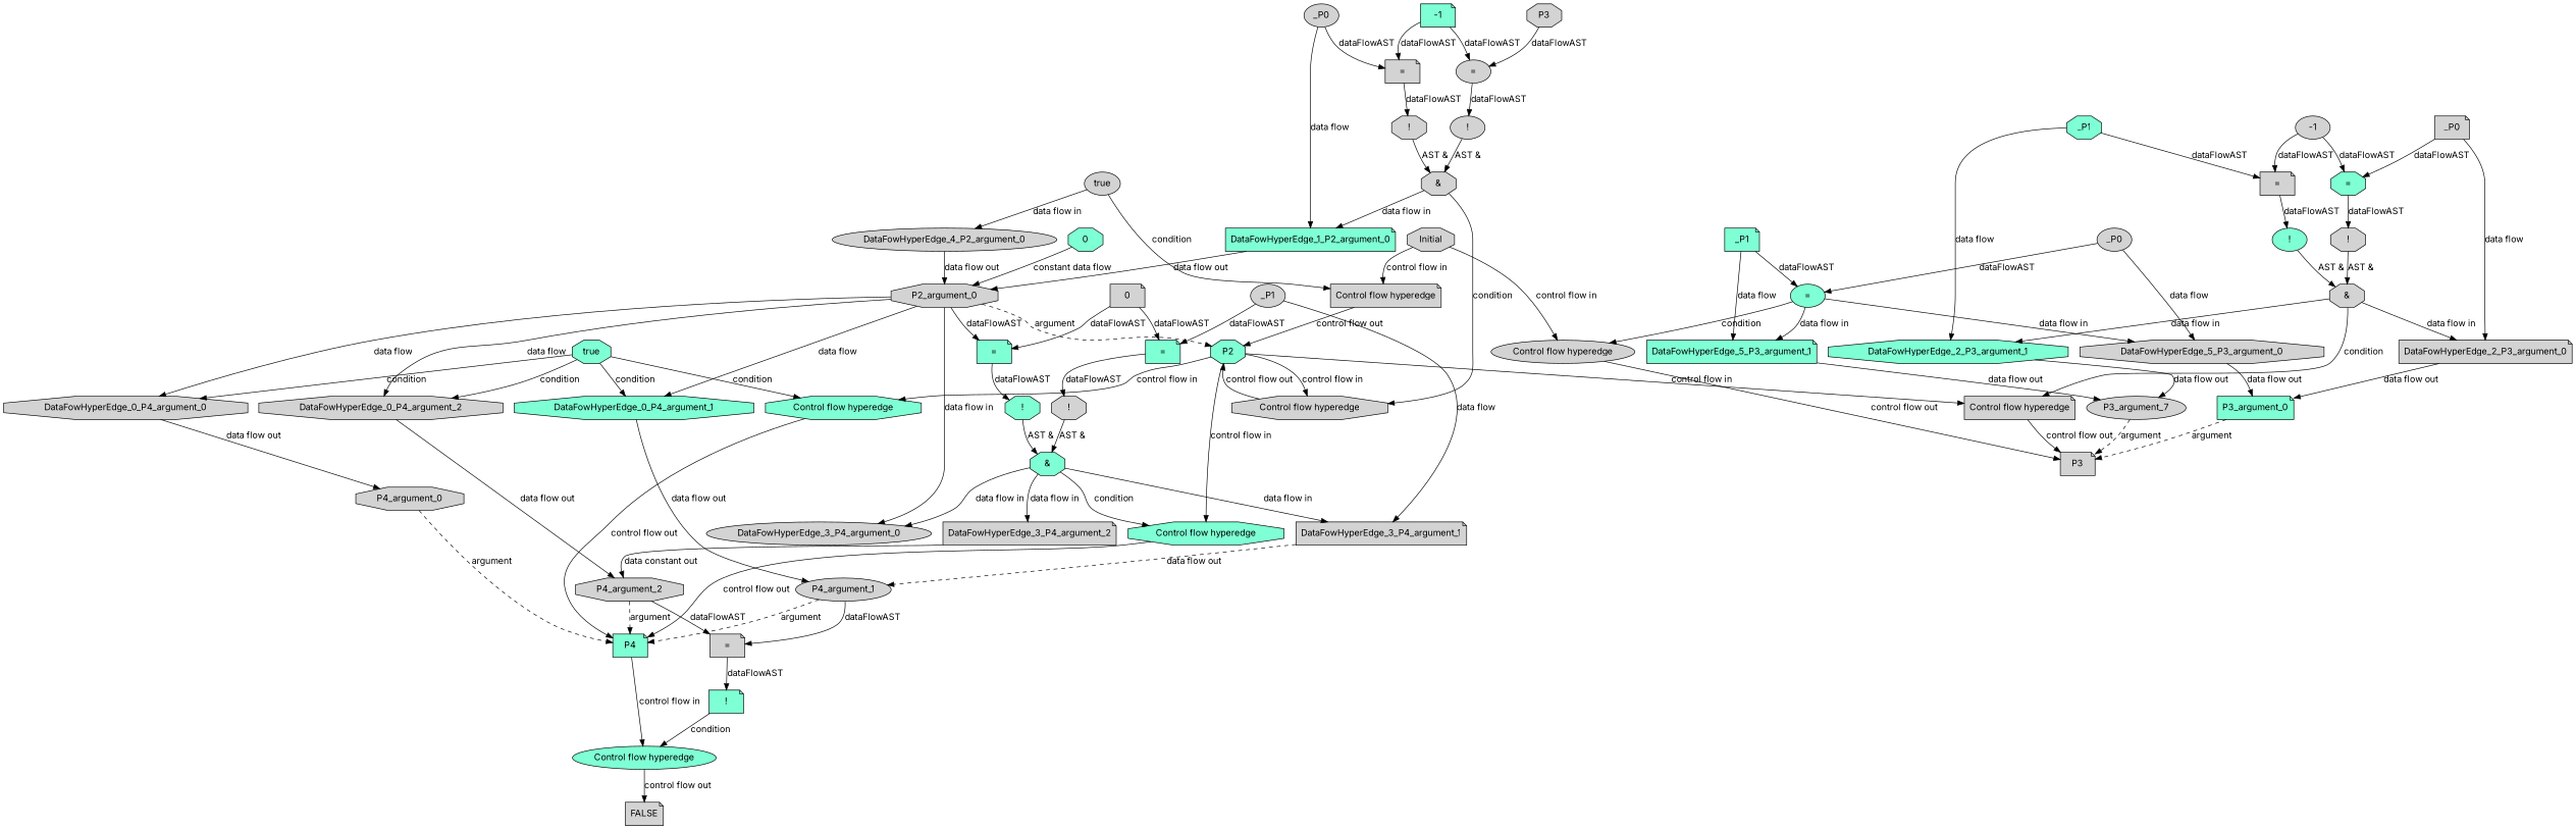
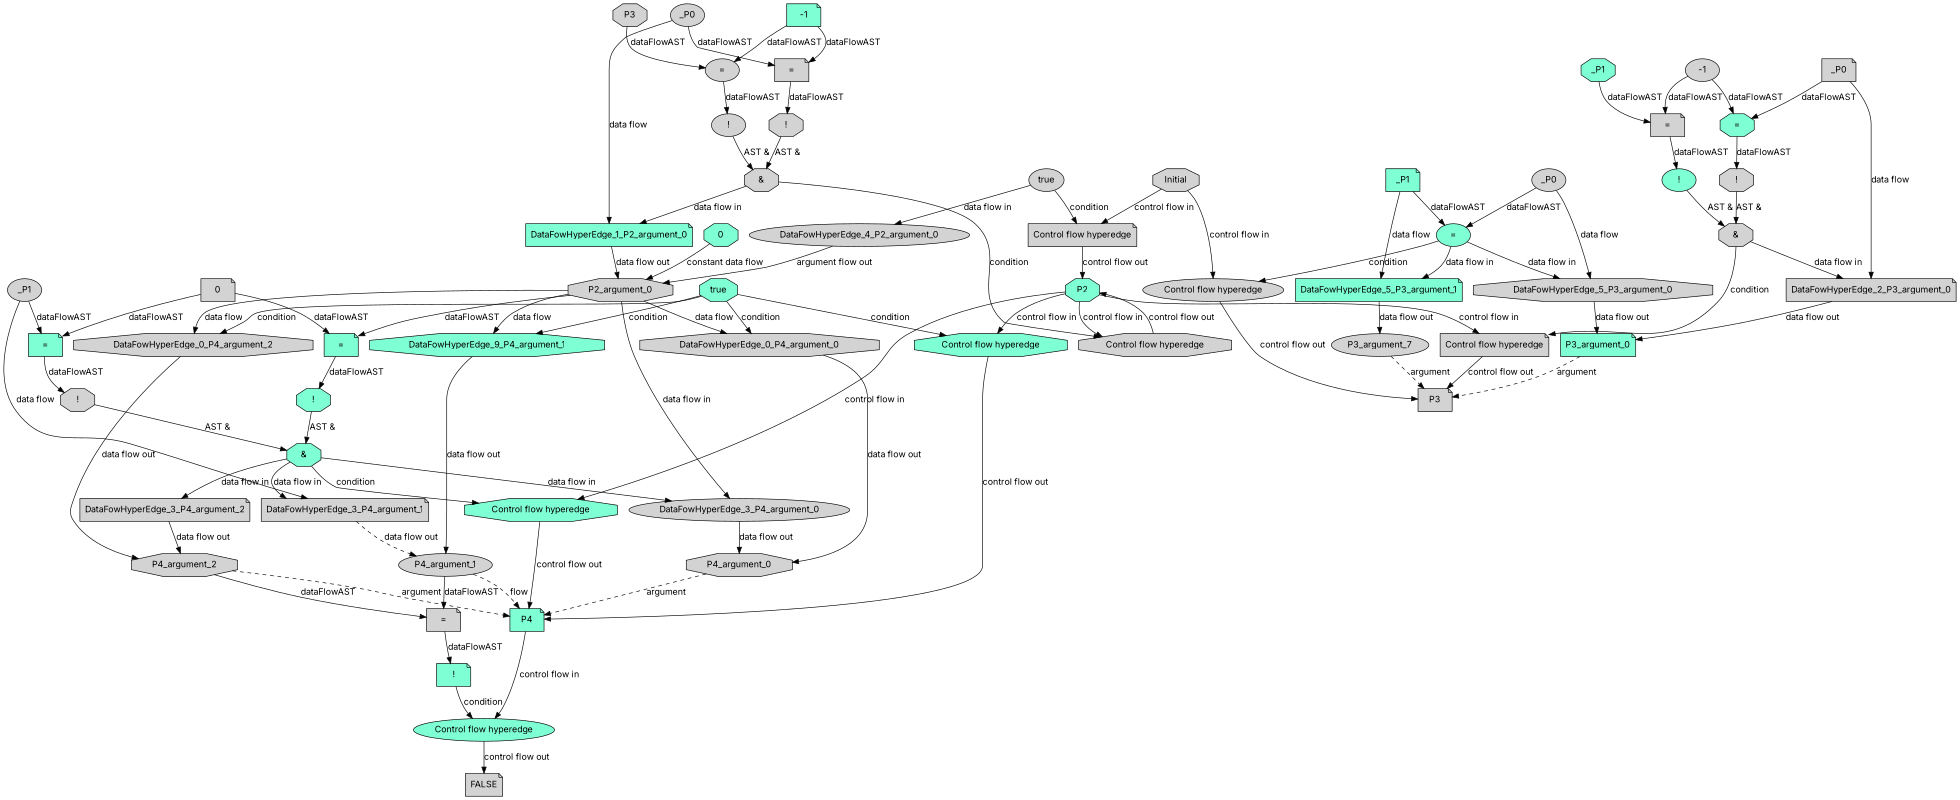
  digraph {
    fontname=Inter
    node [fillcolor=lightgrey fontname=Inter nodeName=argument0 shape=octagon style=filled]
    edge [fontname=Inter]
    n1 [fillcolor=aquamarine label=P2 nodeName=P2]
    n2 [fillcolor=aquamarine label="Control flow hyperedge" nodeName=ControlFowHyperEdge_0]
    n3 [label="Control flow hyperedge" nodeName=ControlFowHyperEdge_1]
    n4 [label="Control flow hyperedge" nodeName=ControlFowHyperEdge_2 shape=note]
    n5 [fillcolor=aquamarine label="Control flow hyperedge" nodeName=ControlFowHyperEdge_3]
    n6 [fillcolor=aquamarine label=P4 nodeName=P4 shape=note]
    n7 [label=P3 nodeName=P3 shape=note]
    n8 [fillcolor=aquamarine label="Control flow hyperedge" nodeName=ControlFowHyperEdge_6 shape=ellipse]
    n9 [label=FALSE nodeName=FALSE shape=note]
    n10 [label=Initial nodeName=Initial]
    n11 [label="Control flow hyperedge" nodeName=ControlFowHyperEdge_4 shape=note]
    n12 [label="Control flow hyperedge" nodeName=ControlFowHyperEdge_5 shape=ellipse]
    n13 [label=P4_argument_0]
    n14 [label=P4_argument_1 nodeName=argument1 shape=ellipse]
    n15 [label="=" nodeName=xxxFALSE___P4_6xxxguard_0_node_1 shape=note]
    n16 [fillcolor=aquamarine label="!" nodeName=xxxFALSE___P4_6xxxguard_0_node_0 shape=note]
    n17 [label=P4_argument_2 nodeName=argument2]
    n18 [label=P2_argument_0]
    n19 [label=DataFowHyperEdge_0_P4_argument_0 nodeName=DataFowHyperEdge_0_P4_argument_0]
-   n20 [fillcolor=aquamarine label=DataFowHyperEdge_0_P4_argument_1 nodeName=DataFowHyperEdge_0_P4_argument_1]
+   n20 [fillcolor=aquamarine label=DataFowHyperEdge_9_P4_argument_1 nodeName=DataFowHyperEdge_0_P4_argument_1]
    n21 [label=DataFowHyperEdge_0_P4_argument_2 nodeName=DataFowHyperEdge_0_P4_argument_2]
    n22 [fillcolor=aquamarine label="=" nodeName=xxxP4___P2_3xxxguard1_node_1 shape=note]
    n23 [label=DataFowHyperEdge_3_P4_argument_0 nodeName=DataFowHyperEdge_3_P4_argument_0 shape=ellipse]
    n24 [fillcolor=aquamarine label="!" nodeName=xxxP4___P2_3xxxguard1_node_0]
    n25 [fillcolor=aquamarine label=P3_argument_0 shape=note]
    n26 [label=P3_argument_7 nodeName=argument1 shape=ellipse]
    n27 [fillcolor=aquamarine label=true nodeName=true_0]
    n28 [label="&" nodeName=xxxP2___P2_1xxx_and]
    n29 [fillcolor=aquamarine label=DataFowHyperEdge_1_P2_argument_0 nodeName=DataFowHyperEdge_1_P2_argument_0 shape=note]
    n30 [label="!" nodeName=xxxP2___P2_1xxxguard_0_node_0 shape=ellipse]
    n31 [label="=" nodeName=xxxP2___P2_1xxxguard_0_node_1 shape=ellipse]
    n32 [label=P3 nodeName=xxxP2___P2_1xxxguard_0_node_2]
    n33 [fillcolor=aquamarine label=-1 nodeName=xxxP2___P2_1xxxguard_0_node_3 shape=note]
    n34 [label="=" nodeName=xxxP2___P2_1xxxguard1_node_1 shape=note]
    n35 [label="!" nodeName=xxxP2___P2_1xxxguard1_node_0]
    n36 [label=_P0 nodeName=xxxP2___P2_1xxxdataFlow_0_node_0 shape=ellipse]
    n37 [label="&" nodeName=xxxP3___P2_2xxx_and]
    n38 [label=DataFowHyperEdge_2_P3_argument_0 nodeName=DataFowHyperEdge_2_P3_argument_0 shape=note]
-   n39 [fillcolor=aquamarine label=DataFowHyperEdge_2_P3_argument_1 nodeName=DataFowHyperEdge_2_P3_argument_1]
    n40 [fillcolor=aquamarine label="!" nodeName=xxxP3___P2_2xxxguard_0_node_0 shape=ellipse]
    n41 [label="=" nodeName=xxxP3___P2_2xxxguard_0_node_1 shape=note]
    n42 [label=-1 nodeName=xxxP3___P2_2xxxguard_0_node_3 shape=ellipse]
    n43 [fillcolor=aquamarine label="=" nodeName=xxxP3___P2_2xxxguard1_node_1]
    n44 [label="!" nodeName=xxxP3___P2_2xxxguard1_node_0]
    n45 [fillcolor=aquamarine label=_P1 nodeName=xxxP3___P2_2xxxdataFlow1_node_0]
    n46 [label=_P0 nodeName=xxxP3___P2_2xxxdataFlow_0_node_0 shape=note]
    n47 [fillcolor=aquamarine label="&" nodeName=xxxP4___P2_3xxx_and]
    n48 [label=DataFowHyperEdge_3_P4_argument_1 nodeName=DataFowHyperEdge_3_P4_argument_1 shape=note]
    n49 [label=DataFowHyperEdge_3_P4_argument_2 nodeName=DataFowHyperEdge_3_P4_argument_2 shape=note]
    n50 [label="!" nodeName=xxxP4___P2_3xxxguard_0_node_0]
    n51 [fillcolor=aquamarine label="=" nodeName=xxxP4___P2_3xxxguard_0_node_1 shape=note]
    n52 [label=0 nodeName=xxxP4___P2_3xxxguard_0_node_3 shape=note]
    n53 [label=_P1 nodeName=xxxP4___P2_3xxxdataFlow_0_node_0 shape=ellipse]
    n54 [label=true nodeName=xxxP2___Initial_4xxxguard_0_node_0 shape=ellipse]
    n55 [label=DataFowHyperEdge_4_P2_argument_0 nodeName=DataFowHyperEdge_4_P2_argument_0 shape=ellipse]
    n56 [fillcolor=aquamarine label="=" nodeName=xxxP3___Initial_5xxxguard_0_node_0 shape=ellipse]
    n57 [label=DataFowHyperEdge_5_P3_argument_0 nodeName=DataFowHyperEdge_5_P3_argument_0]
    n58 [fillcolor=aquamarine label=DataFowHyperEdge_5_P3_argument_1 nodeName=DataFowHyperEdge_5_P3_argument_1 shape=note]
    n59 [fillcolor=aquamarine label=_P1 nodeName=xxxP3___Initial_5xxxdataFlow1_node_0 shape=note]
    n60 [label=_P0 nodeName=xxxP3___Initial_5xxxdataFlow_0_node_0 shape=ellipse]
    n61 [fillcolor=aquamarine label=0 nodeName=xxxP4___P2_0xxxP2_argument_0_constant_0]
    n1 -> n2 [label="control flow in"]
    n1 -> n3 [label="control flow in"]
    n1 -> n4 [label="control flow in"]
    n1 -> n5 [label="control flow in"]
    n2 -> n6 [label="control flow out"]
    n3 -> n1 [label="control flow out"]
    n4 -> n7 [label="control flow out"]
    n5 -> n6 [label="control flow out"]
    n6 -> n8 [label="control flow in"]
    n8 -> n9 [label="control flow out"]
    n10 -> n11 [label="control flow in"]
    n10 -> n12 [label="control flow in"]
    n11 -> n1 [label="control flow out"]
    n12 -> n7 [label="control flow out"]
    n13 -> n6 [label=argument style=dashed]
-   n14 -> n6 [label=argument style=dashed]
+   n14 -> n6 [label=flow style=dashed]
    n14 -> n15 [label=dataFlowAST]
    n15 -> n16 [label=dataFlowAST]
    n16 -> n8 [label=condition]
    n17 -> n6 [label=argument style=dashed]
    n17 -> n15 [label=dataFlowAST]
-   n18 -> n1 [label=argument style=dashed]
    n18 -> n19 [label="data flow"]
    n18 -> n20 [label="data flow"]
    n18 -> n21 [label="data flow"]
    n18 -> n22 [label=dataFlowAST]
    n18 -> n23 [label="data flow in"]
    n19 -> n13 [label="data flow out"]
    n20 -> n14 [label="data flow out"]
    n21 -> n17 [label="data flow out"]
    n22 -> n24 [label=dataFlowAST]
+   n23 -> n13 [label="data flow out"]
    n24 -> n47 [label="AST &"]
    n25 -> n7 [label=argument style=dashed]
    n26 -> n7 [label=argument style=dashed]
    n27 -> n2 [label=condition]
    n27 -> n19 [label=condition]
    n27 -> n20 [label=condition]
    n27 -> n21 [label=condition]
    n28 -> n3 [label=condition]
    n28 -> n29 [label="data flow in"]
    n29 -> n18 [label="data flow out"]
    n30 -> n28 [label="AST &"]
    n31 -> n30 [label=dataFlowAST]
    n32 -> n31 [label=dataFlowAST]
    n33 -> n31 [label=dataFlowAST]
    n33 -> n34 [label=dataFlowAST]
    n34 -> n35 [label=dataFlowAST]
    n35 -> n28 [label="AST &"]
    n36 -> n29 [label="data flow"]
    n36 -> n34 [label=dataFlowAST]
    n37 -> n4 [label=condition]
    n37 -> n38 [label="data flow in"]
-   n37 -> n39 [label="data flow in"]
    n38 -> n25 [label="data flow out"]
-   n39 -> n26 [label="data flow out"]
    n40 -> n37 [label="AST &"]
    n41 -> n40 [label=dataFlowAST]
    n42 -> n41 [label=dataFlowAST]
    n42 -> n43 [label=dataFlowAST]
    n43 -> n44 [label=dataFlowAST]
    n44 -> n37 [label="AST &"]
-   n45 -> n39 [label="data flow"]
    n45 -> n41 [label=dataFlowAST]
    n46 -> n38 [label="data flow"]
    n46 -> n43 [label=dataFlowAST]
    n47 -> n5 [label=condition]
    n47 -> n23 [label="data flow in"]
    n47 -> n48 [label="data flow in"]
    n47 -> n49 [label="data flow in"]
    n48 -> n14 [label="data flow out" style=dashed]
-   n49 -> n17 [label="data constant out"]
+   n49 -> n17 [label="data flow out"]
    n50 -> n47 [label="AST &"]
    n51 -> n50 [label=dataFlowAST]
    n52 -> n22 [label=dataFlowAST]
    n52 -> n51 [label=dataFlowAST]
    n53 -> n48 [label="data flow"]
    n53 -> n51 [label=dataFlowAST]
    n54 -> n11 [label=condition]
    n54 -> n55 [label="data flow in"]
-   n55 -> n18 [label="data flow out"]
+   n55 -> n18 [label="argument flow out"]
    n56 -> n12 [label=condition]
    n56 -> n57 [label="data flow in"]
    n56 -> n58 [label="data flow in"]
    n57 -> n25 [label="data flow out"]
    n58 -> n26 [label="data flow out"]
    n59 -> n56 [label=dataFlowAST]
    n59 -> n58 [label="data flow"]
    n60 -> n56 [label=dataFlowAST]
    n60 -> n57 [label="data flow"]
    n61 -> n18 [label="constant data flow"]
  }
